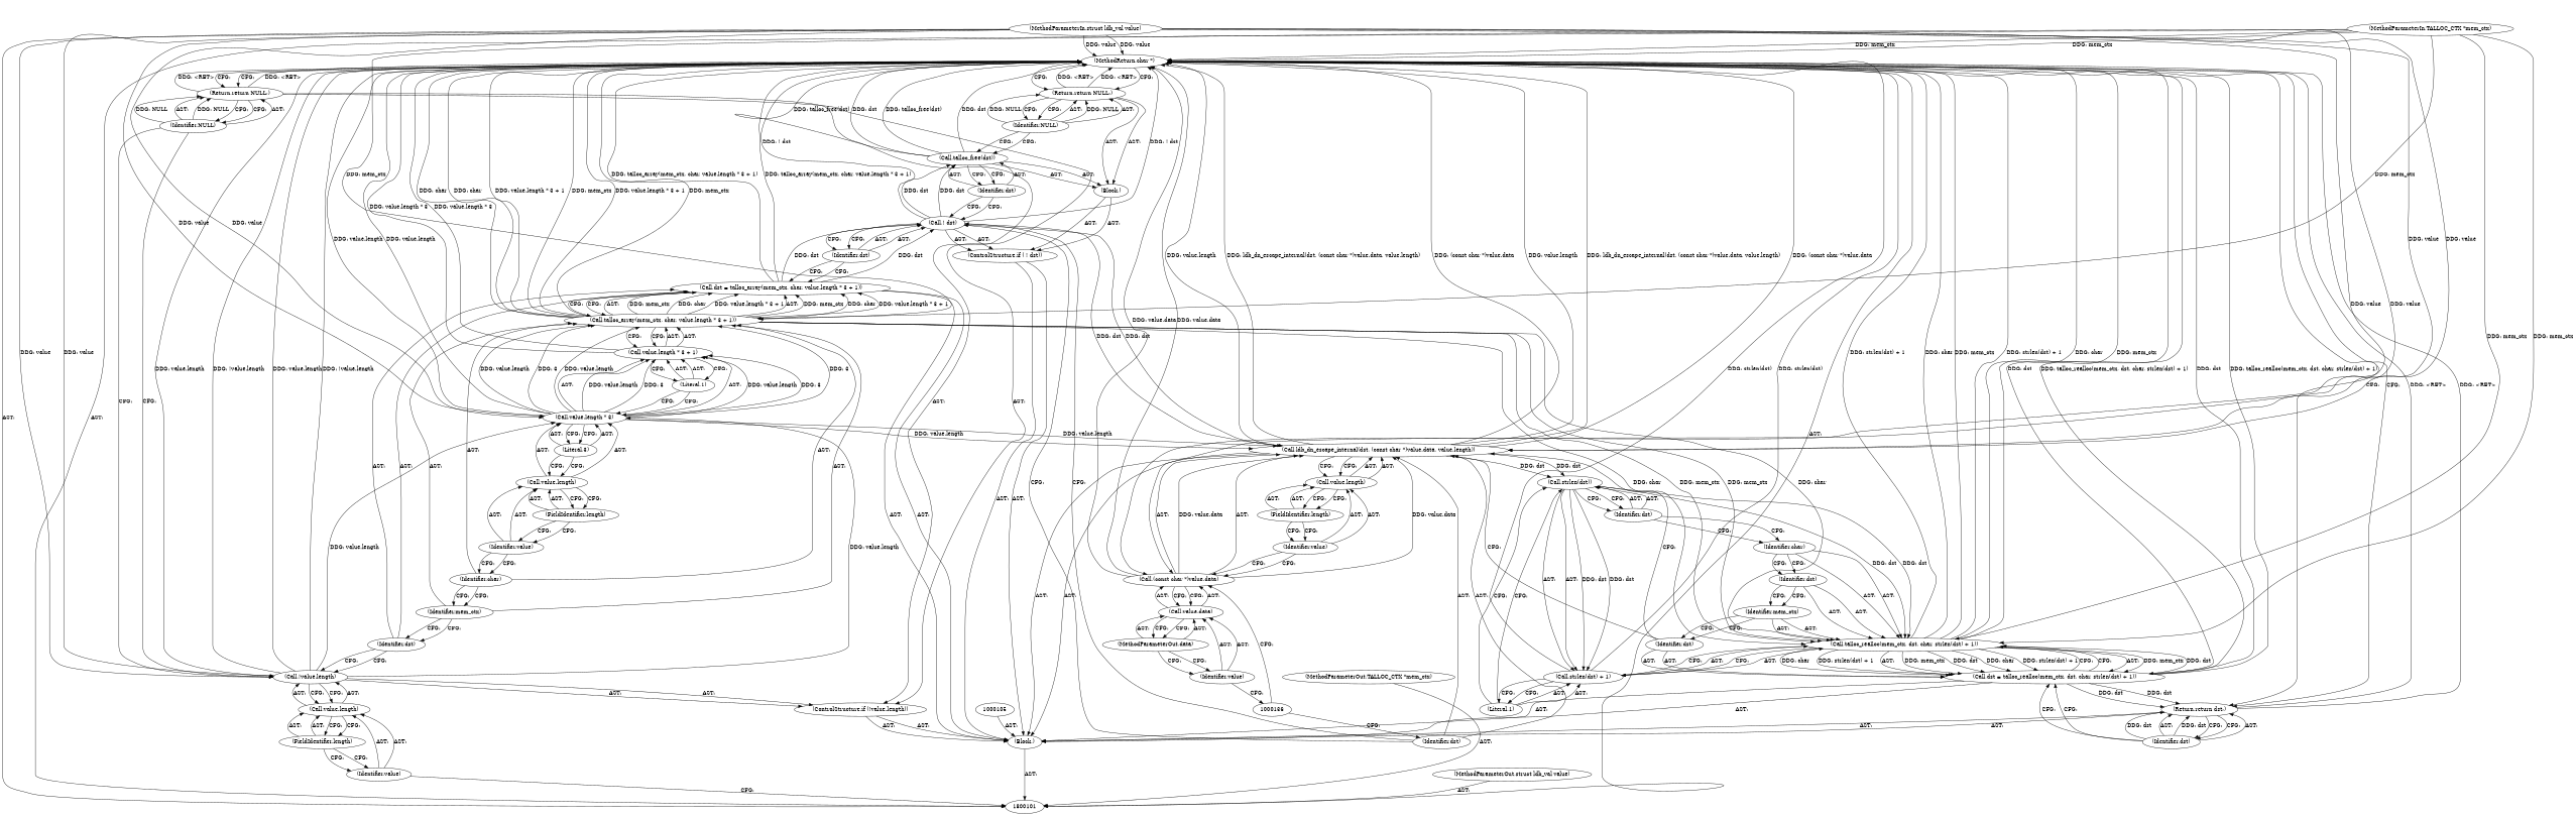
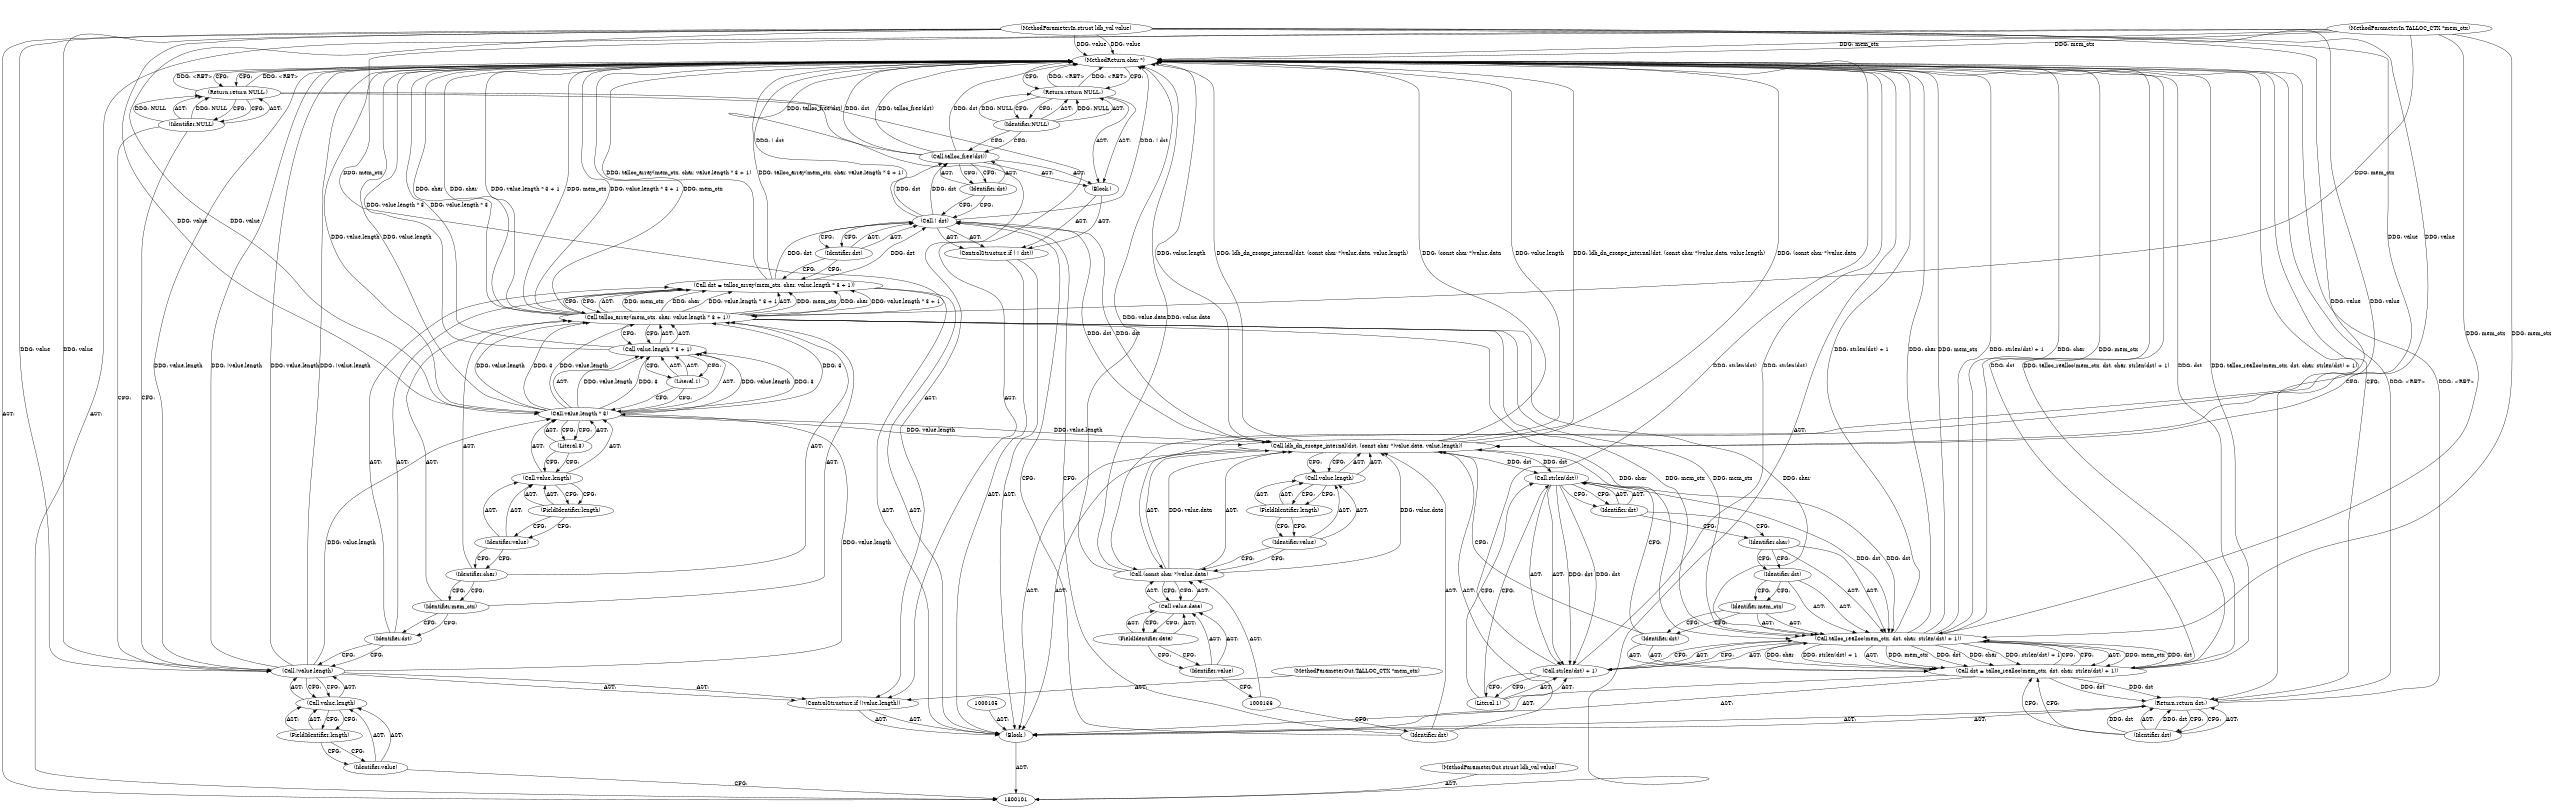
  digraph {
    n1 [label="(MethodReturn,char *)"]
    n2 [label="(Return,return NULL;)"]
    n3 [label="(Return,return dst;)"]
    n4 [label="(Return,return NULL;)"]
    n5 [label=1800101]
    n6 [label="(Block,)"]
    n7 [label="(Identifier,NULL)"]
    n8 [label="(Block,)"]
    n9 [label="(Identifier,dst)"]
    n10 [label="(ControlStructure,if (!value.length))"]
    n11 [label="(Identifier,NULL)"]
    n12 [label="(MethodParameterIn,TALLOC_CTX *mem_ctx)"]
    n13 [label="(Call,talloc_realloc(mem_ctx, dst, char, strlen(dst) + 1))"]
    n14 [label="(Call,talloc_array(mem_ctx, char, value.length * 3 + 1))"]
    n15 [label="(Call,strlen(dst) + 1)"]
    n16 [label="(Call,dst = talloc_realloc(mem_ctx, dst, char, strlen(dst) + 1))"]
    n17 [label="(Call,dst = talloc_array(mem_ctx, char, value.length * 3 + 1))"]
    n18 [label="(Call,value.length * 3 + 1)"]
    n19 [label="(MethodParameterOut,TALLOC_CTX *mem_ctx)"]
    n20 [label="(MethodParameterIn,struct ldb_val value)"]
    n21 [label="(Call,(const char *)value.data)"]
    n22 [label="(Call,ldb_dn_escape_internal(dst, (const char *)value.data, value.length))"]
    n23 [label="(Call,!value.length)"]
    n24 [label="(Call,value.length * 3)"]
    n25 [label="(Call,value.data)"]
    n26 [label="(Call,value.length)"]
    n27 [label="(Call,strlen(dst))"]
    n28 [label="(Call,value.length)"]
    n29 [label="(Literal,3)"]
    n30 [label="(MethodParameterOut,struct ldb_val value)"]
    n31 [label="(Identifier,dst)"]
    n32 [label="(Call,talloc_free(dst))"]
    n33 [label="(Call,! dst)"]
    n34 [label="(ControlStructure,if ( ! dst))"]
    n35 [label="(Identifier,dst)"]
    n36 [label="(Identifier,dst)"]
-   n37 [label="(MethodParameterOut,data)"]
+   n37 [label="(FieldIdentifier,data)"]
    n38 [label="(Identifier,value)"]
    1000136
    n40 [label="(FieldIdentifier,length)"]
    n41 [label="(Identifier,value)"]
    n42 [label="(Identifier,dst)"]
    n43 [label="(Literal,1)"]
    n44 [label="(Identifier,mem_ctx)"]
    n45 [label="(Identifier,dst)"]
    n46 [label="(Identifier,dst)"]
    n47 [label="(Identifier,char)"]
    n48 [label="(FieldIdentifier,length)"]
    n49 [label="(Identifier,value)"]
    n50 [label="(Identifier,dst)"]
    n51 [label="(Identifier,mem_ctx)"]
    n52 [label="(Identifier,char)"]
    n53 [label="(Literal,1)"]
    n54 [label="(Call,value.length)"]
    n55 [label="(FieldIdentifier,length)"]
    n56 [label="(Identifier,value)"]
    1000105
    n1 -> n2 [label="CFG: "]
    n1 -> n2 [label="CFG: "]
    n1 -> n3 [label="CFG: "]
    n1 -> n3 [label="CFG: "]
    n1 -> n4 [label="CFG: "]
    n1 -> n4 [label="CFG: "]
    n1 -> n5 [label="AST: "]
    n2 -> n1 [label="DDG: <RET>"]
    n2 -> n1 [label="DDG: <RET>"]
    n2 -> n6 [label="AST: "]
    n2 -> n6 [label="AST: "]
    n2 -> n7 [label="CFG: "]
    n2 -> n7 [label="CFG: "]
    n3 -> n1 [label="DDG: <RET>"]
    n3 -> n1 [label="DDG: <RET>"]
    n3 -> n8 [label="AST: "]
    n3 -> n8 [label="AST: "]
    n3 -> n9 [label="CFG: "]
    n3 -> n9 [label="CFG: "]
    n4 -> n1 [label="DDG: <RET>"]
    n4 -> n1 [label="DDG: <RET>"]
    n4 -> n10 [label="AST: "]
    n4 -> n10 [label="AST: "]
    n4 -> n11 [label="CFG: "]
    n4 -> n11 [label="CFG: "]
    n6 -> n34 [label="AST: "]
    n6 -> n34 [label="AST: "]
    n7 -> n2 [label="AST: "]
    n7 -> n2 [label="DDG: NULL"]
    n7 -> n2 [label="AST: "]
    n7 -> n2 [label="DDG: NULL"]
    n7 -> n32 [label="CFG: "]
    n7 -> n32 [label="CFG: "]
    n8 -> n5 [label="AST: "]
    n9 -> n3 [label="AST: "]
    n9 -> n3 [label="DDG: dst"]
    n9 -> n3 [label="AST: "]
    n9 -> n3 [label="DDG: dst"]
    n9 -> n16 [label="CFG: "]
    n9 -> n16 [label="CFG: "]
    n10 -> n8 [label="AST: "]
    n10 -> n8 [label="AST: "]
    n11 -> n4 [label="AST: "]
    n11 -> n4 [label="DDG: NULL"]
    n11 -> n4 [label="AST: "]
    n11 -> n4 [label="DDG: NULL"]
    n11 -> n23 [label="CFG: "]
    n11 -> n23 [label="CFG: "]
    n12 -> n1 [label="DDG: mem_ctx"]
    n12 -> n1 [label="DDG: mem_ctx"]
    n12 -> n5 [label="AST: "]
    n12 -> n13 [label="DDG: mem_ctx"]
    n12 -> n13 [label="DDG: mem_ctx"]
    n12 -> n14 [label="DDG: mem_ctx"]
    n12 -> n14 [label="DDG: mem_ctx"]
    n13 -> n1 [label="DDG: mem_ctx"]
    n13 -> n1 [label="DDG: strlen(dst) + 1"]
    n13 -> n1 [label="DDG: char"]
    n13 -> n1 [label="DDG: mem_ctx"]
    n13 -> n1 [label="DDG: strlen(dst) + 1"]
    n13 -> n1 [label="DDG: char"]
    n13 -> n15 [label="CFG: "]
    n13 -> n15 [label="CFG: "]
    n13 -> n16 [label="AST: "]
    n13 -> n16 [label="DDG: mem_ctx"]
    n13 -> n16 [label="DDG: dst"]
    n13 -> n16 [label="DDG: char"]
    n13 -> n16 [label="DDG: strlen(dst) + 1"]
    n13 -> n16 [label="AST: "]
    n13 -> n16 [label="DDG: mem_ctx"]
    n13 -> n16 [label="DDG: dst"]
    n13 -> n16 [label="DDG: char"]
    n13 -> n16 [label="DDG: strlen(dst) + 1"]
    n14 -> n1 [label="DDG: char"]
    n14 -> n1 [label="DDG: value.length * 3 + 1"]
    n14 -> n1 [label="DDG: mem_ctx"]
    n14 -> n1 [label="DDG: char"]
    n14 -> n1 [label="DDG: value.length * 3 + 1"]
    n14 -> n1 [label="DDG: mem_ctx"]
    n14 -> n13 [label="DDG: mem_ctx"]
    n14 -> n13 [label="DDG: char"]
    n14 -> n13 [label="DDG: mem_ctx"]
    n14 -> n13 [label="DDG: char"]
    n14 -> n17 [label="AST: "]
    n14 -> n17 [label="DDG: mem_ctx"]
    n14 -> n17 [label="DDG: char"]
    n14 -> n17 [label="DDG: value.length * 3 + 1"]
    n14 -> n17 [label="AST: "]
    n14 -> n17 [label="DDG: mem_ctx"]
    n14 -> n17 [label="DDG: char"]
    n14 -> n17 [label="DDG: value.length * 3 + 1"]
    n14 -> n18 [label="CFG: "]
    n14 -> n18 [label="CFG: "]
    n15 -> n1 [label="DDG: strlen(dst)"]
    n15 -> n1 [label="DDG: strlen(dst)"]
    n15 -> n13 [label="AST: "]
    n15 -> n13 [label="AST: "]
    n15 -> n43 [label="CFG: "]
    n15 -> n43 [label="CFG: "]
    n16 -> n1 [label="DDG: dst"]
    n16 -> n1 [label="DDG: talloc_realloc(mem_ctx, dst, char, strlen(dst) + 1)"]
    n16 -> n1 [label="DDG: dst"]
    n16 -> n1 [label="DDG: talloc_realloc(mem_ctx, dst, char, strlen(dst) + 1)"]
    n16 -> n3 [label="DDG: dst"]
    n16 -> n3 [label="DDG: dst"]
    n16 -> n8 [label="AST: "]
    n16 -> n8 [label="AST: "]
    n16 -> n13 [label="CFG: "]
    n16 -> n13 [label="CFG: "]
    n17 -> n1 [label="DDG: talloc_array(mem_ctx, char, value.length * 3 + 1)"]
    n17 -> n1 [label="DDG: talloc_array(mem_ctx, char, value.length * 3 + 1)"]
    n17 -> n8 [label="AST: "]
    n17 -> n8 [label="AST: "]
    n17 -> n14 [label="CFG: "]
    n17 -> n14 [label="CFG: "]
    n17 -> n33 [label="DDG: dst"]
    n17 -> n33 [label="DDG: dst"]
    n18 -> n1 [label="DDG: value.length * 3"]
    n18 -> n1 [label="DDG: value.length * 3"]
    n18 -> n14 [label="AST: "]
    n18 -> n14 [label="AST: "]
    n18 -> n53 [label="CFG: "]
    n18 -> n53 [label="CFG: "]
-   n19 -> n5 [label="AST: "]
+   n19 -> n10 [label="AST: "]
    n20 -> n1 [label="DDG: value"]
    n20 -> n1 [label="DDG: value"]
    n20 -> n5 [label="AST: "]
    n20 -> n21 [label="DDG: value"]
    n20 -> n21 [label="DDG: value"]
    n20 -> n22 [label="DDG: value"]
    n20 -> n22 [label="DDG: value"]
    n20 -> n23 [label="DDG: value"]
    n20 -> n23 [label="DDG: value"]
    n20 -> n24 [label="DDG: value"]
    n20 -> n24 [label="DDG: value"]
    n21 -> n1 [label="DDG: value.data"]
    n21 -> n1 [label="DDG: value.data"]
    n21 -> n22 [label="AST: "]
    n21 -> n22 [label="DDG: value.data"]
    n21 -> n22 [label="AST: "]
    n21 -> n22 [label="DDG: value.data"]
    n21 -> n25 [label="CFG: "]
    n21 -> n25 [label="CFG: "]
    n22 -> n1 [label="DDG: value.length"]
    n22 -> n1 [label="DDG: ldb_dn_escape_internal(dst, (const char *)value.data, value.length)"]
    n22 -> n1 [label="DDG: (const char *)value.data"]
    n22 -> n1 [label="DDG: value.length"]
    n22 -> n1 [label="DDG: ldb_dn_escape_internal(dst, (const char *)value.data, value.length)"]
    n22 -> n1 [label="DDG: (const char *)value.data"]
    n22 -> n8 [label="AST: "]
    n22 -> n8 [label="AST: "]
    n22 -> n26 [label="CFG: "]
    n22 -> n26 [label="CFG: "]
    n22 -> n27 [label="DDG: dst"]
    n22 -> n27 [label="DDG: dst"]
    n23 -> n1 [label="DDG: value.length"]
    n23 -> n1 [label="DDG: !value.length"]
    n23 -> n1 [label="DDG: value.length"]
    n23 -> n1 [label="DDG: !value.length"]
    n23 -> n10 [label="AST: "]
    n23 -> n10 [label="AST: "]
    n23 -> n24 [label="DDG: value.length"]
    n23 -> n24 [label="DDG: value.length"]
    n23 -> n28 [label="CFG: "]
    n23 -> n28 [label="CFG: "]
    n24 -> n1 [label="DDG: value.length"]
    n24 -> n1 [label="DDG: value.length"]
    n24 -> n14 [label="DDG: value.length"]
    n24 -> n14 [label="DDG: 3"]
    n24 -> n14 [label="DDG: value.length"]
    n24 -> n14 [label="DDG: 3"]
    n24 -> n18 [label="AST: "]
    n24 -> n18 [label="DDG: value.length"]
    n24 -> n18 [label="DDG: 3"]
    n24 -> n18 [label="AST: "]
    n24 -> n18 [label="DDG: value.length"]
    n24 -> n18 [label="DDG: 3"]
    n24 -> n22 [label="DDG: value.length"]
    n24 -> n22 [label="DDG: value.length"]
    n24 -> n29 [label="CFG: "]
    n24 -> n29 [label="CFG: "]
    n25 -> n21 [label="AST: "]
    n25 -> n21 [label="AST: "]
    n25 -> n37 [label="CFG: "]
    n25 -> n37 [label="CFG: "]
    n26 -> n22 [label="AST: "]
    n26 -> n22 [label="AST: "]
    n26 -> n40 [label="CFG: "]
    n26 -> n40 [label="CFG: "]
    n27 -> n13 [label="DDG: dst"]
    n27 -> n13 [label="DDG: dst"]
    n27 -> n15 [label="AST: "]
    n27 -> n15 [label="DDG: dst"]
    n27 -> n15 [label="AST: "]
    n27 -> n15 [label="DDG: dst"]
    n27 -> n42 [label="CFG: "]
    n27 -> n42 [label="CFG: "]
    n28 -> n23 [label="AST: "]
    n28 -> n23 [label="AST: "]
    n28 -> n48 [label="CFG: "]
    n28 -> n48 [label="CFG: "]
    n29 -> n24 [label="AST: "]
    n29 -> n24 [label="AST: "]
    n29 -> n54 [label="CFG: "]
    n29 -> n54 [label="CFG: "]
    n30 -> n5 [label="AST: "]
    n31 -> n32 [label="AST: "]
    n31 -> n32 [label="AST: "]
    n31 -> n33 [label="CFG: "]
    n31 -> n33 [label="CFG: "]
    n32 -> n1 [label="DDG: dst"]
    n32 -> n1 [label="DDG: talloc_free(dst)"]
    n32 -> n1 [label="DDG: dst"]
    n32 -> n1 [label="DDG: talloc_free(dst)"]
    n32 -> n6 [label="AST: "]
    n32 -> n6 [label="AST: "]
    n32 -> n31 [label="CFG: "]
    n32 -> n31 [label="CFG: "]
    n33 -> n1 [label="DDG: ! dst"]
    n33 -> n1 [label="DDG: ! dst"]
    n33 -> n22 [label="DDG: dst"]
    n33 -> n22 [label="DDG: dst"]
    n33 -> n32 [label="DDG: dst"]
    n33 -> n32 [label="DDG: dst"]
    n33 -> n34 [label="AST: "]
    n33 -> n34 [label="AST: "]
    n33 -> n35 [label="CFG: "]
    n33 -> n35 [label="CFG: "]
    n34 -> n8 [label="AST: "]
    n34 -> n8 [label="AST: "]
    n35 -> n17 [label="CFG: "]
    n35 -> n17 [label="CFG: "]
    n35 -> n33 [label="AST: "]
    n35 -> n33 [label="AST: "]
    n36 -> n22 [label="AST: "]
    n36 -> n22 [label="AST: "]
    n36 -> n33 [label="CFG: "]
    n36 -> n33 [label="CFG: "]
    n37 -> n25 [label="AST: "]
    n37 -> n25 [label="AST: "]
    n37 -> n38 [label="CFG: "]
    n37 -> n38 [label="CFG: "]
    n38 -> n25 [label="AST: "]
    n38 -> n25 [label="AST: "]
    n38 -> 1000136 [label="CFG: "]
-   1000136 -> n21 [label="CFG: "]
+   1000136 -> n21 [label="AST: "]
    1000136 -> n36 [label="CFG: "]
    n40 -> n26 [label="AST: "]
    n40 -> n26 [label="AST: "]
    n40 -> n41 [label="CFG: "]
    n40 -> n41 [label="CFG: "]
    n41 -> n21 [label="CFG: "]
    n41 -> n21 [label="CFG: "]
    n41 -> n26 [label="AST: "]
    n41 -> n26 [label="AST: "]
    n42 -> n27 [label="AST: "]
    n42 -> n27 [label="AST: "]
    n42 -> n47 [label="CFG: "]
    n42 -> n47 [label="CFG: "]
    n43 -> n15 [label="AST: "]
    n43 -> n15 [label="AST: "]
    n43 -> n27 [label="CFG: "]
    n43 -> n27 [label="CFG: "]
    n44 -> n13 [label="AST: "]
    n44 -> n13 [label="AST: "]
    n44 -> n45 [label="CFG: "]
    n44 -> n45 [label="CFG: "]
    n45 -> n16 [label="AST: "]
    n45 -> n16 [label="AST: "]
    n45 -> n22 [label="CFG: "]
    n45 -> n22 [label="CFG: "]
    n46 -> n13 [label="AST: "]
    n46 -> n13 [label="AST: "]
    n46 -> n44 [label="CFG: "]
    n46 -> n44 [label="CFG: "]
    n47 -> n13 [label="AST: "]
    n47 -> n13 [label="AST: "]
    n47 -> n46 [label="CFG: "]
    n47 -> n46 [label="CFG: "]
    n48 -> n28 [label="AST: "]
    n48 -> n28 [label="AST: "]
    n48 -> n49 [label="CFG: "]
    n48 -> n49 [label="CFG: "]
    n49 -> n5 [label="CFG: "]
    n49 -> n28 [label="AST: "]
    n49 -> n28 [label="AST: "]
    n50 -> n17 [label="AST: "]
    n50 -> n17 [label="AST: "]
    n50 -> n23 [label="CFG: "]
    n50 -> n23 [label="CFG: "]
    n51 -> n14 [label="AST: "]
    n51 -> n14 [label="AST: "]
    n51 -> n50 [label="CFG: "]
    n51 -> n50 [label="CFG: "]
    n52 -> n14 [label="AST: "]
    n52 -> n14 [label="AST: "]
    n52 -> n51 [label="CFG: "]
    n52 -> n51 [label="CFG: "]
    n53 -> n18 [label="AST: "]
    n53 -> n18 [label="AST: "]
    n53 -> n24 [label="CFG: "]
    n53 -> n24 [label="CFG: "]
    n54 -> n24 [label="AST: "]
    n54 -> n24 [label="AST: "]
    n54 -> n55 [label="CFG: "]
    n54 -> n55 [label="CFG: "]
    n55 -> n54 [label="AST: "]
    n55 -> n54 [label="AST: "]
    n55 -> n56 [label="CFG: "]
    n55 -> n56 [label="CFG: "]
    n56 -> n52 [label="CFG: "]
    n56 -> n52 [label="CFG: "]
    n56 -> n54 [label="AST: "]
    n56 -> n54 [label="AST: "]
    1000105 -> n8 [label="AST: "]
  }
